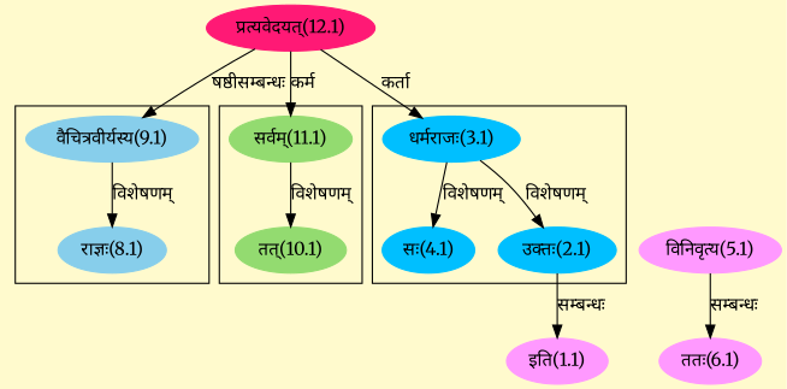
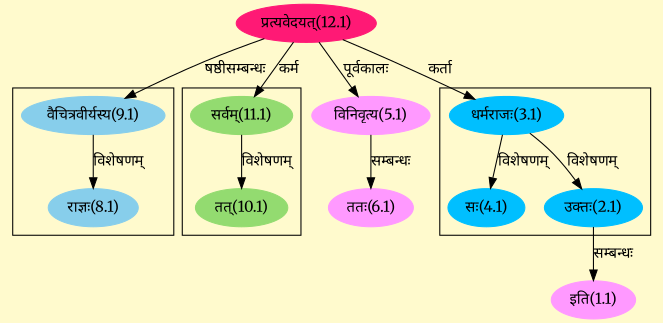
  digraph {
    bgcolor=lemonchiffon1
    compound=true
    fontname=Merriweather
    rankdir=BT
    node [color="#00BFFF" fontname=Merriweather style=filled]
    edge [dir=back fontname=Merriweather]
    n1 [label="उक्तः(2.1)"]
    n2 [label="धर्मराजः(3.1)"]
    n3 [label="सः(4.1)"]
    n4 [color="#87CEEB" label="राज्ञः(8.1)"]
    n5 [color="#87CEEB" label="वैचित्रवीर्यस्य(9.1)"]
    n6 [color="#93DB70" label="तत्(10.1)"]
    n7 [color="#93DB70" label="सर्वम्(11.1)"]
    n8 [color="#FF1975" label="प्रत्यवेदयत्(12.1)"]
    n9 [color="#FF99FF" label="विनिवृत्य(5.1)"]
    n10 [color="#FF99FF" label="इति(1.1)"]
    n11 [color="#FF99FF" label="ततः(6.1)"]
    subgraph cluster_1 {
      n1
      n2
      n3
    }
    subgraph cluster_2 {
      n4
      n5
    }
    subgraph cluster_3 {
      n6
      n7
    }
    n1 -> n2 [label="विशेषणम्"]
    n2 -> n8 [label="कर्ता"]
    n3 -> n2 [label="विशेषणम्"]
    n4 -> n5 [label="विशेषणम्"]
    n5 -> n8 [label="षष्ठीसम्बन्धः"]
    n6 -> n7 [label="विशेषणम्"]
    n7 -> n8 [label="कर्म"]
+   n9 -> n8 [label="पूर्वकालः"]
    n10 -> n1 [label="सम्बन्धः"]
    n11 -> n9 [label="सम्बन्धः"]
  }
